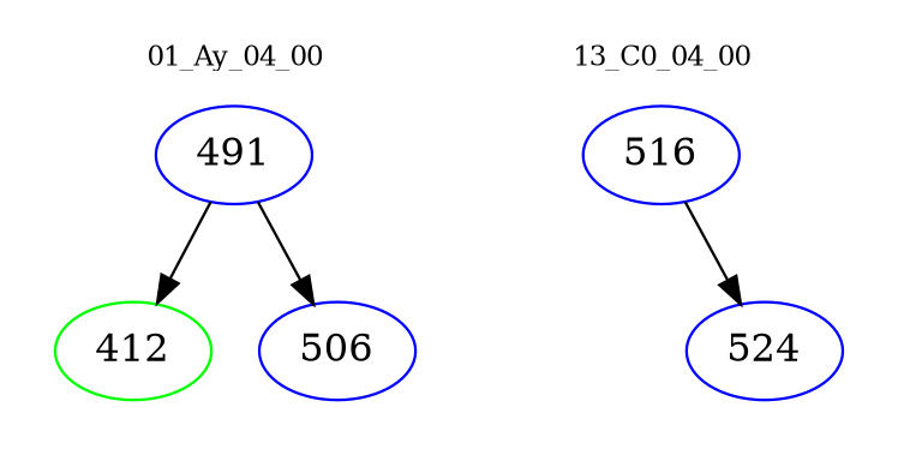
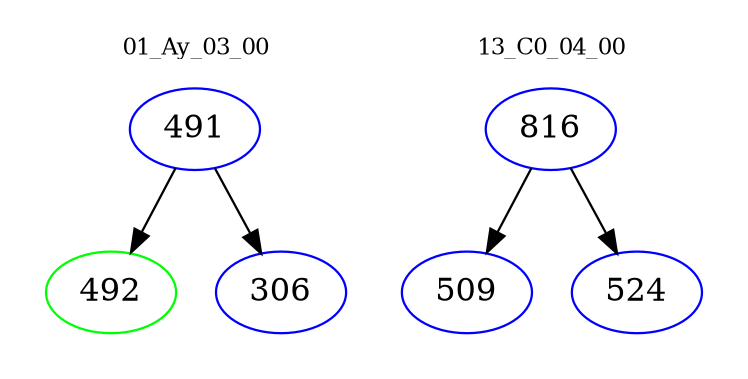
  digraph {
    node [color=blue]
    edge [color=black]
    n1 [label=491]
-   n2 [color=green label=412]
-   n3 [label=506]
-   n4 [label=516]
+   n2 [color=green label=492]
+   n3 [label=306]
+   n4 [label=816]
+   n5 [label=509]
    n6 [label=524]
    subgraph cluster_1 {
      color=white
      fontsize=10
-     label="01_Ay_04_00"
+     label="01_Ay_03_00"
      n1
      n2
      n3
    }
    subgraph cluster_2 {
      color=white
      fontsize=10
      label="13_C0_04_00"
      n4
+     n5
      n6
    }
    n1 -> n2
    n1 -> n3
+   n4 -> n5
    n4 -> n6
  }
